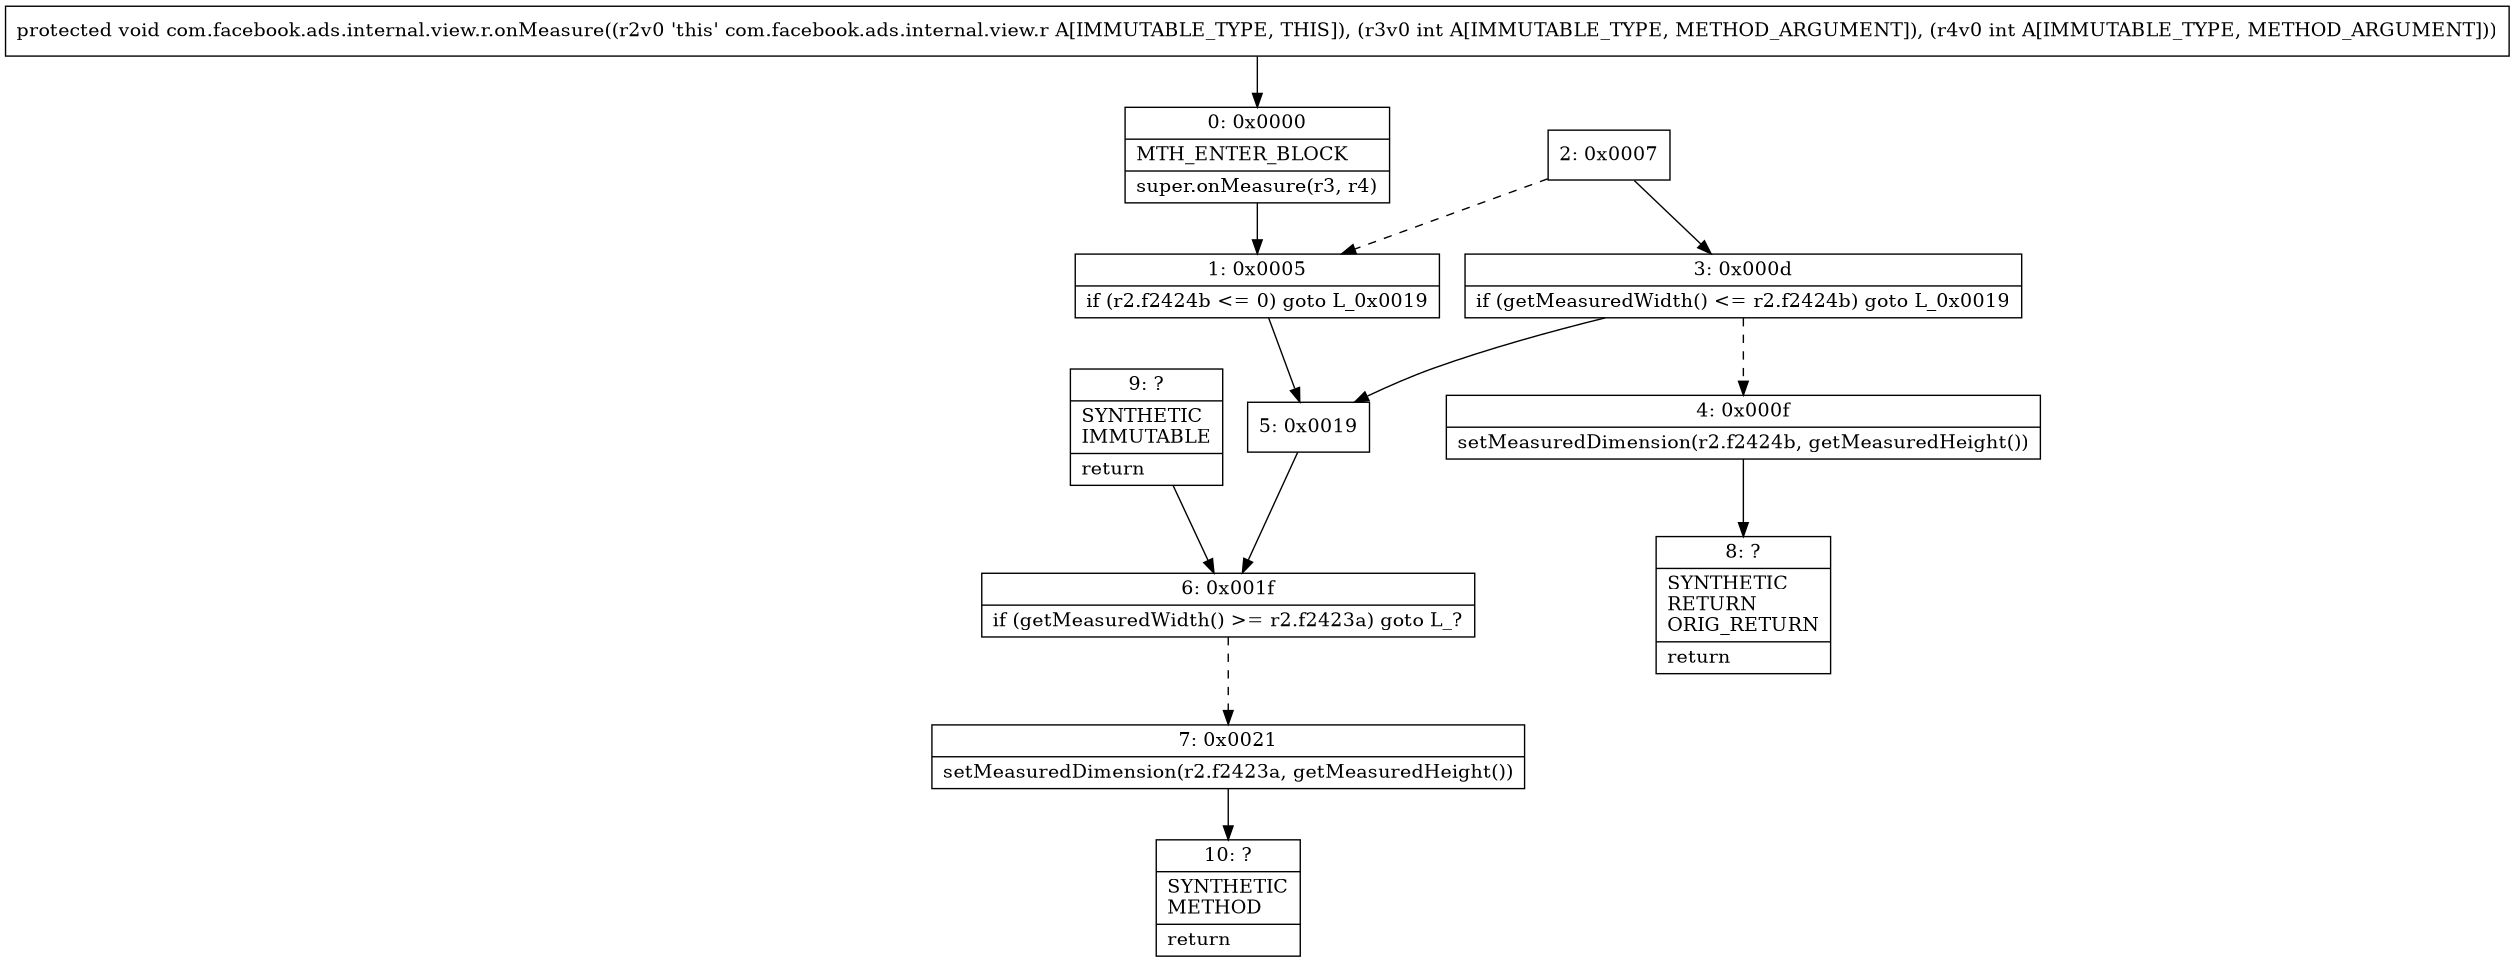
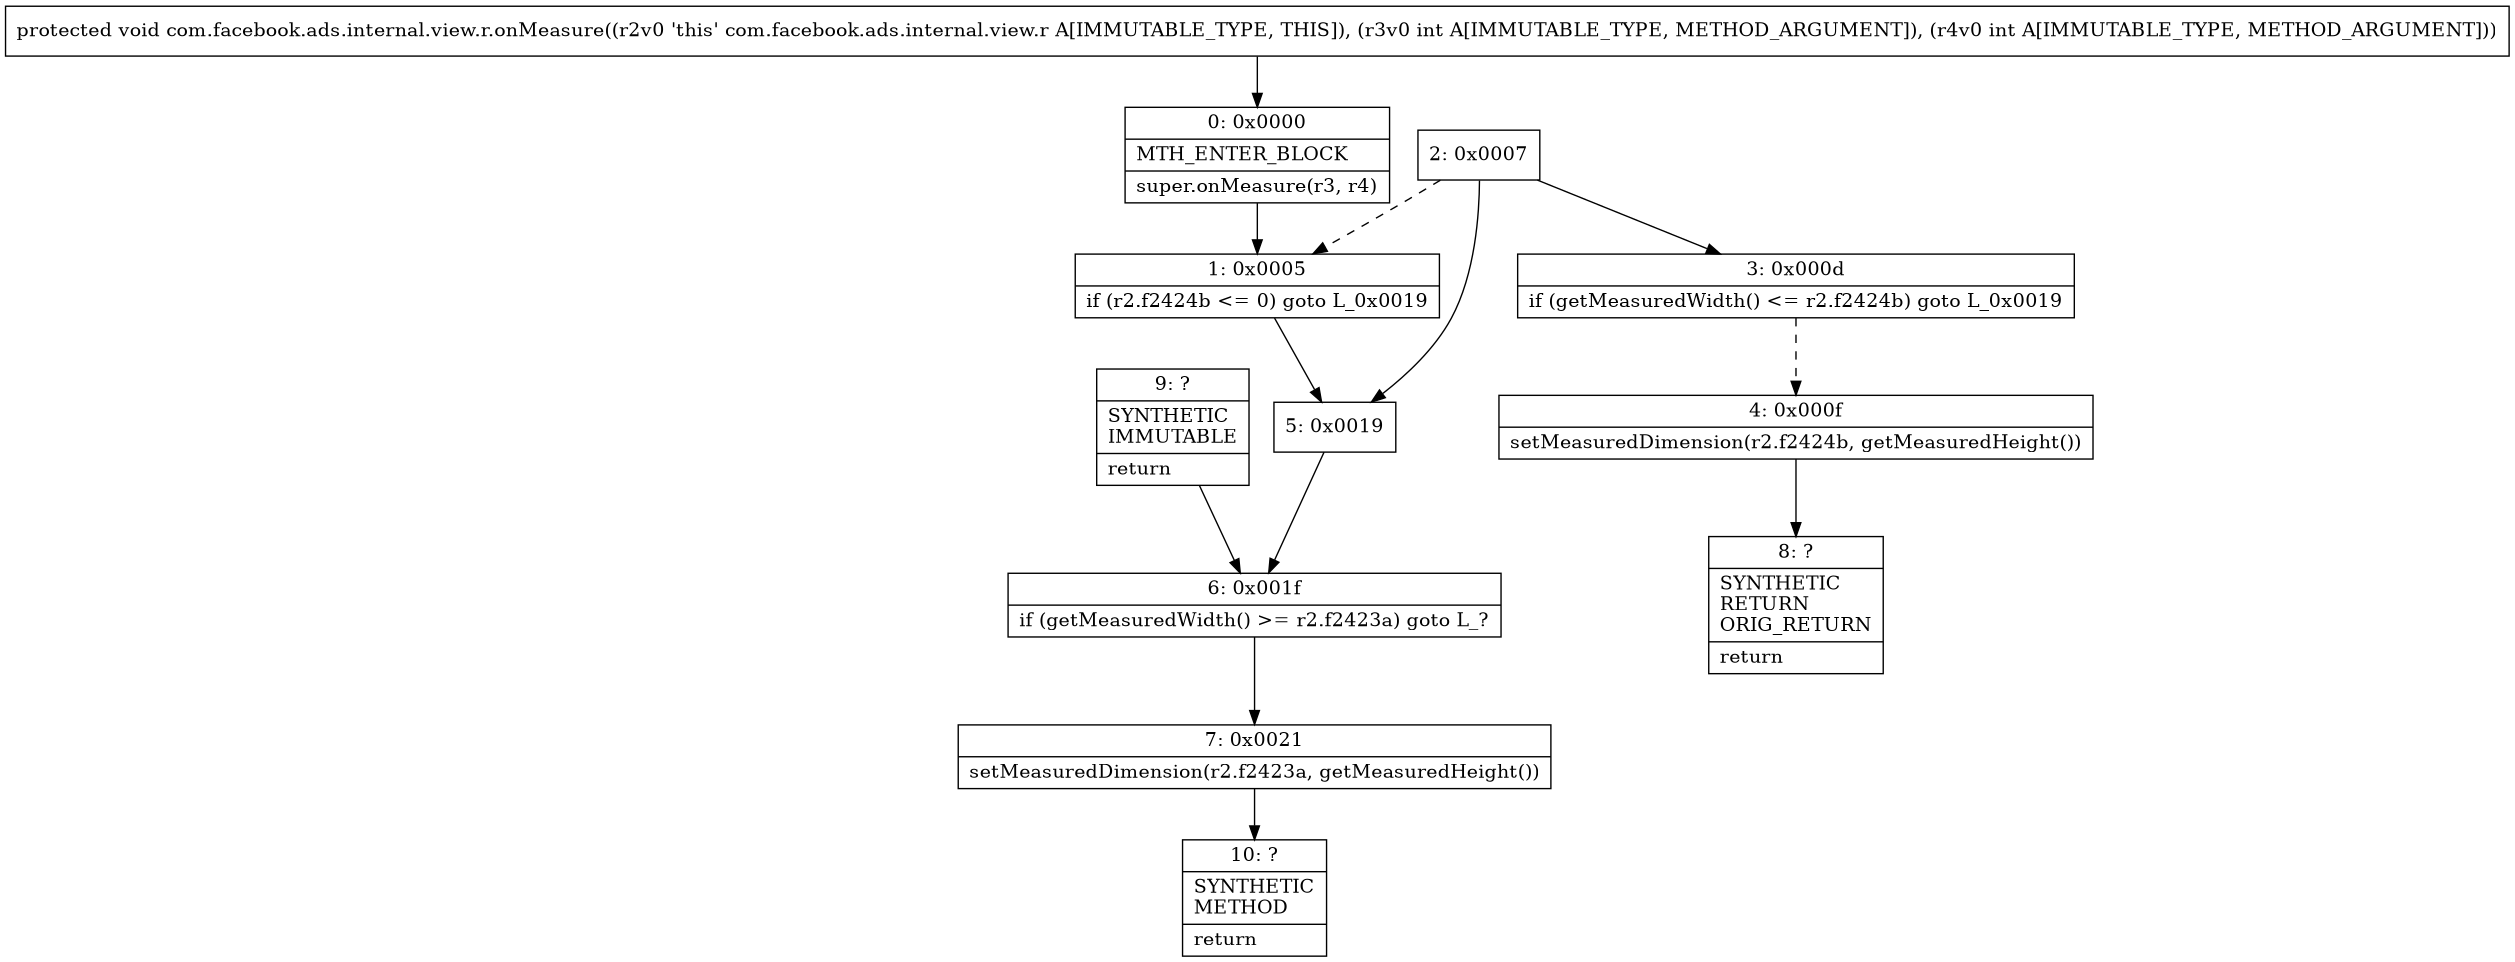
  digraph {
    node [shape=record]
    n1 [label="{0\:\ 0x0000|MTH_ENTER_BLOCK\l|super.onMeasure(r3, r4)\l}"]
    n2 [label="{1\:\ 0x0005|if (r2.f2424b \<= 0) goto L_0x0019\l}"]
    n3 [label="{5\:\ 0x0019}"]
    n4 [label="{2\:\ 0x0007}"]
    n5 [label="{3\:\ 0x000d|if (getMeasuredWidth() \<= r2.f2424b) goto L_0x0019\l}"]
    n6 [label="{6\:\ 0x001f|if (getMeasuredWidth() \>= r2.f2423a) goto L_?\l}"]
    n7 [label="{4\:\ 0x000f|setMeasuredDimension(r2.f2424b, getMeasuredHeight())\l}"]
    n8 [label="{8\:\ ?|SYNTHETIC\lRETURN\lORIG_RETURN\l|return\l}"]
    n9 [label="{7\:\ 0x0021|setMeasuredDimension(r2.f2423a, getMeasuredHeight())\l}"]
    n10 [label="{10\:\ ?|SYNTHETIC\lMETHOD\l|return\l}"]
    n11 [label="{9\:\ ?|SYNTHETIC\lIMMUTABLE\l|return\l}"]
    n12 [label="{protected void com.facebook.ads.internal.view.r.onMeasure((r2v0 'this' com.facebook.ads.internal.view.r A[IMMUTABLE_TYPE, THIS]), (r3v0 int A[IMMUTABLE_TYPE, METHOD_ARGUMENT]), (r4v0 int A[IMMUTABLE_TYPE, METHOD_ARGUMENT])) }"]
    n1 -> n2
    n2 -> n3
    n3 -> n6
    n4 -> n2 [style=dashed]
    n4 -> n5
-   n5 -> n3
+   n4 -> n3
    n5 -> n7 [style=dashed]
-   n6 -> n9 [style=dashed]
+   n6 -> n9 [style=solid]
    n7 -> n8
    n9 -> n10
    n11 -> n6
    n12 -> n1
  }
